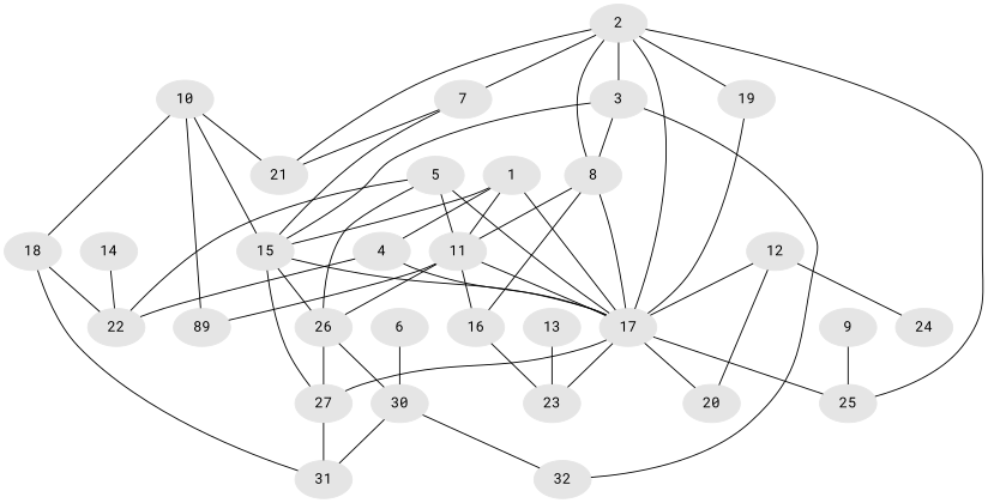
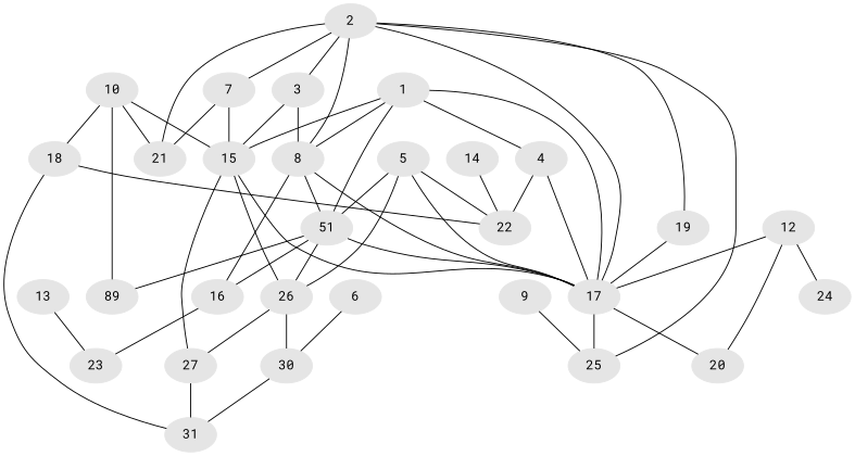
  graph {
    fontname="Roboto Mono"
    node [color=gray90 fontname="Roboto Mono" style=filled]
    edge [fontname="Roboto Mono" weight=1.0]
    1
    4
    8
-   11
+   11 [label=51]
    15
    17
    22
    16
    26
    n10 [label=89]
    27
    25
    20
    23
    2
    3
    7
    19
    21
-   32
    5
    30
    6
    31
    9
    10
    18
    12
    24
    13
    14
    1 -- 4
+   1 -- 8
    1 -- 11 [weight=2.0]
    1 -- 15
    1 -- 17 [weight=2.0]
    4 -- 17 [weight=2.0]
    4 -- 22
    8 -- 11 [weight=2.0]
    8 -- 17
    8 -- 16
    11 -- 17 [weight=3.0]
    11 -- 16
    11 -- 26
    11 -- n10
    15 -- 17
    15 -- 26
    15 -- 27
-   17 -- 27
    17 -- 25
    17 -- 20
-   17 -- 23
    16 -- 23
    26 -- 27
    26 -- 30
    27 -- 31
    2 -- 8
    2 -- 17 [weight=3.0]
    2 -- 25
    2 -- 3
    2 -- 7 [weight=2.0]
    2 -- 19
    2 -- 21 [weight=2.0]
    3 -- 8
    3 -- 15
-   3 -- 32
    7 -- 15
    7 -- 21
    19 -- 17
    5 -- 11
    5 -- 17
    5 -- 22
    5 -- 26
-   30 -- 32
    30 -- 31
    6 -- 30
    9 -- 25
    10 -- 15
    10 -- n10
    10 -- 21
    10 -- 18
    18 -- 22
    18 -- 31
    12 -- 17
    12 -- 20
    12 -- 24
    13 -- 23
    14 -- 22
  }
